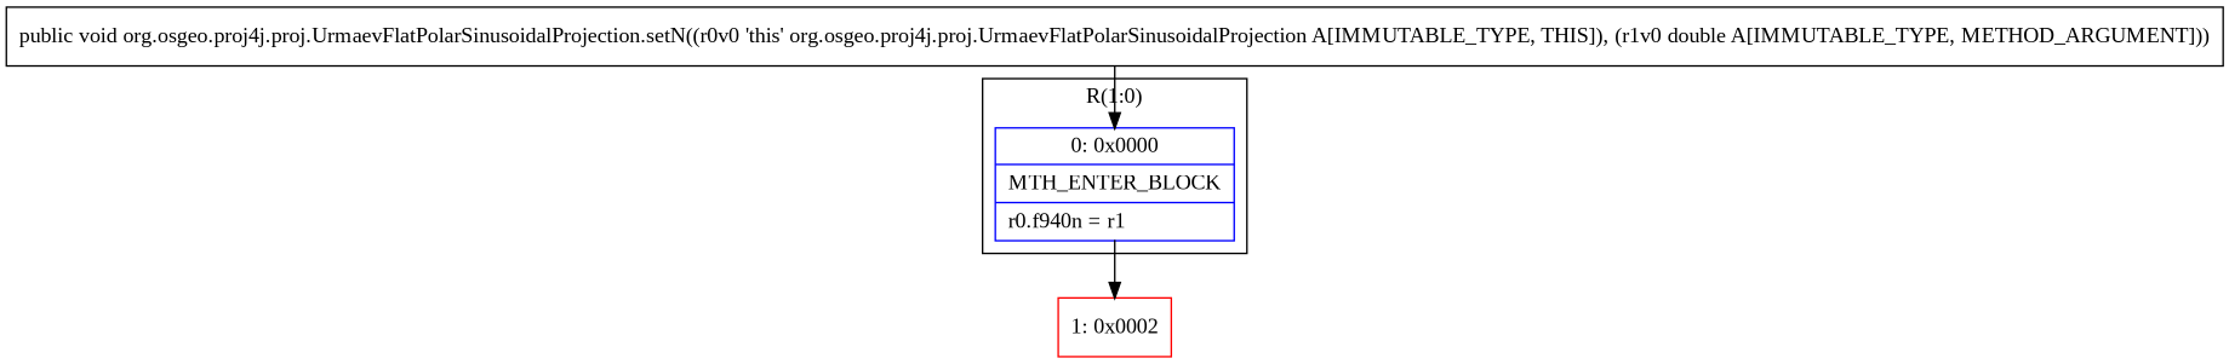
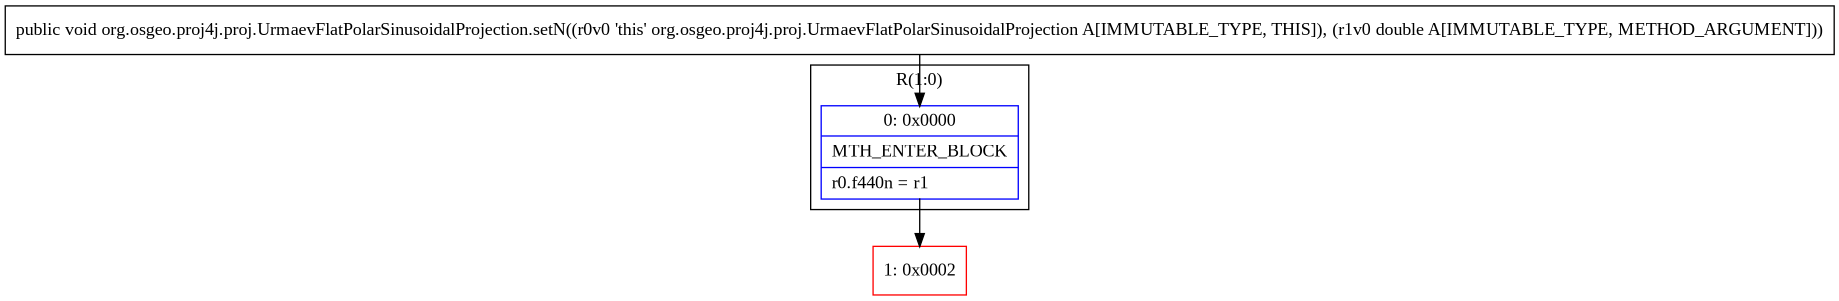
  digraph {
    fontname="Liberation Serif"
    node [shape=record fontname="Liberation Serif"]
    edge [fontname="Liberation Serif"]
-   n1 [color=blue label="{0\:\ 0x0000|MTH_ENTER_BLOCK\l|r0.f940n = r1\l}"]
+   n1 [color=blue label="{0\:\ 0x0000|MTH_ENTER_BLOCK\l|r0.f440n = r1\l}"]
    n2 [color=red label="{1\:\ 0x0002}"]
    n3 [label="{public void org.osgeo.proj4j.proj.UrmaevFlatPolarSinusoidalProjection.setN((r0v0 'this' org.osgeo.proj4j.proj.UrmaevFlatPolarSinusoidalProjection A[IMMUTABLE_TYPE, THIS]), (r1v0 double A[IMMUTABLE_TYPE, METHOD_ARGUMENT])) }"]
    subgraph cluster_1 {
      label="R(1:0)"
      n1
    }
    n1 -> n2
    n3 -> n1
  }
